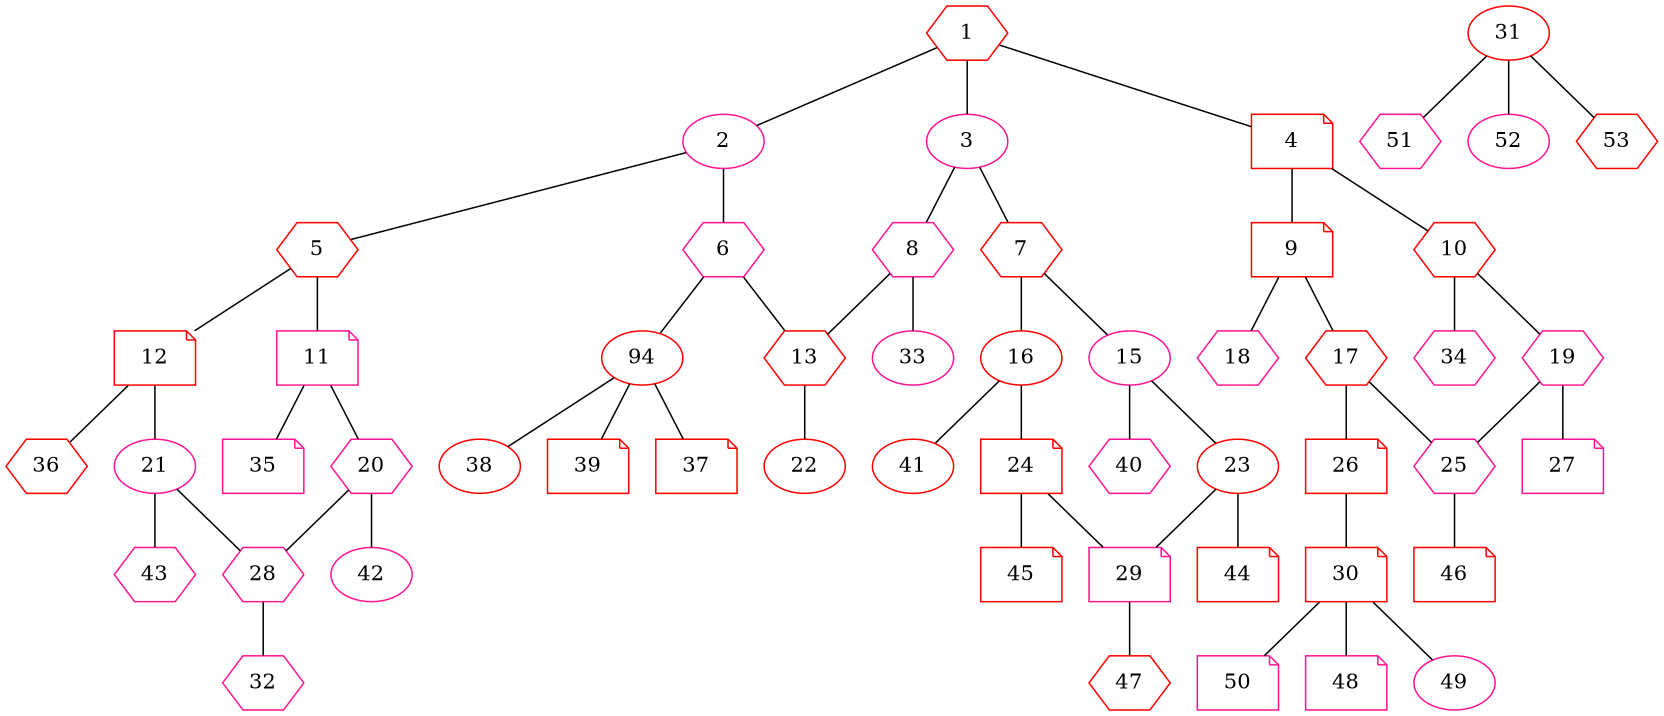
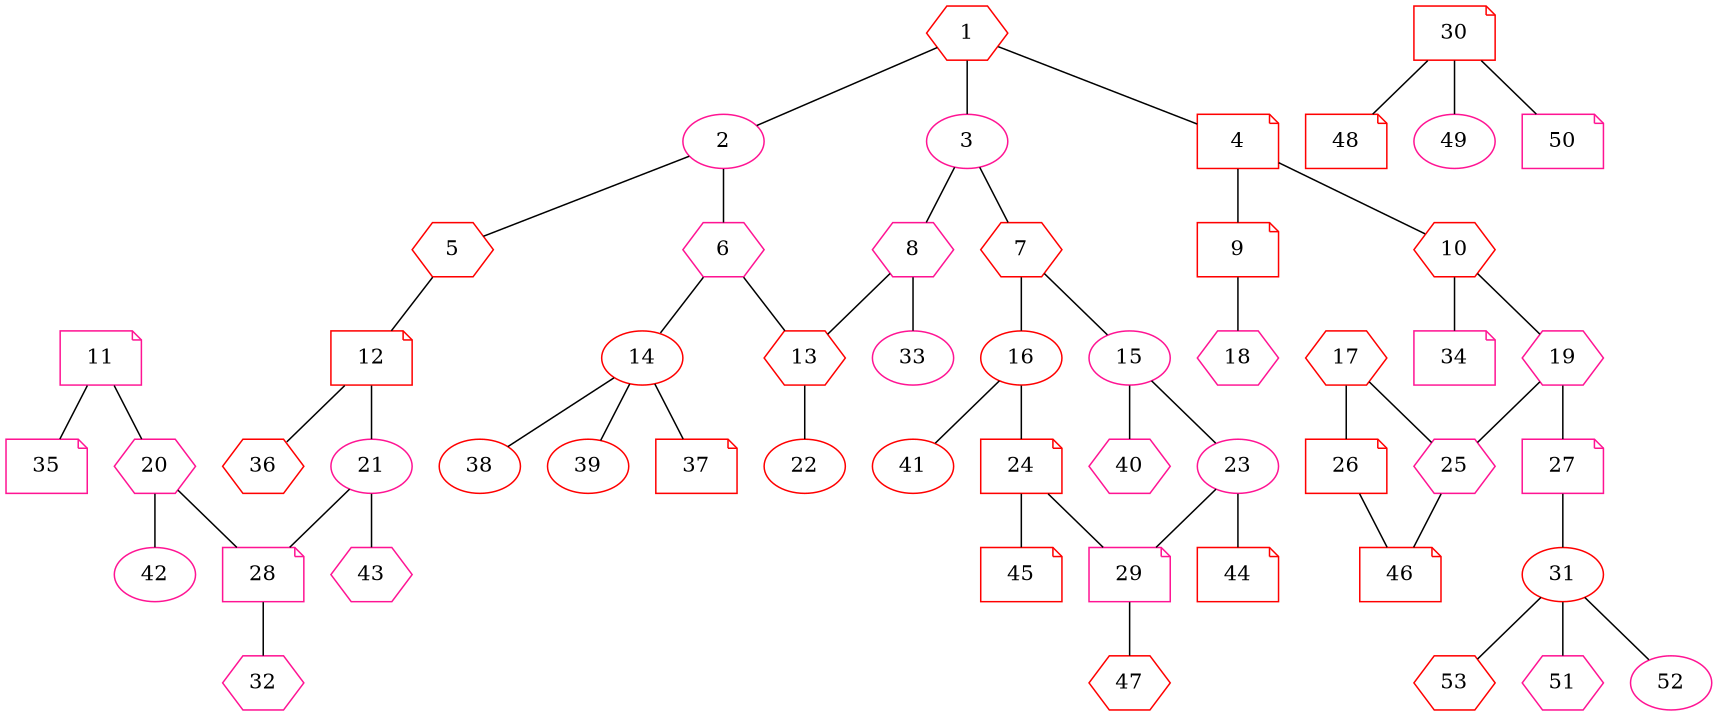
  graph {
    node [chem=C color=red shape=hexagon]
    edge [valence=1]
    1 [chem=N]
    2 [color=deeppink shape=ellipse]
    3 [color=deeppink shape=ellipse]
    4 [shape=note]
    5
    6 [color=deeppink]
    7
    8 [color=deeppink]
    9 [shape=note]
    10
    11 [color=deeppink shape=note]
    12 [shape=note]
    13
-   14 [shape=ellipse label=94]
+   14 [shape=ellipse]
    15 [color=deeppink shape=ellipse]
    16 [shape=ellipse]
    33 [chem=H color=deeppink shape=ellipse]
    17
    18 [chem=Cl color=deeppink]
    19 [color=deeppink]
-   34 [chem=H color=deeppink]
+   34 [chem=H color=deeppink shape=note]
    20 [color=deeppink]
    35 [chem=H color=deeppink shape=note]
    21 [color=deeppink shape=ellipse]
    36 [chem=H]
    22 [chem=O shape=ellipse]
    37 [chem=H shape=note]
    38 [chem=H shape=ellipse]
-   39 [chem=H shape=note]
-   23 [shape=ellipse]
+   39 [chem=H shape=ellipse]
+   23 [color=deeppink shape=ellipse]
    40 [chem=H color=deeppink]
    24 [shape=note]
    41 [chem=H shape=ellipse]
    25 [color=deeppink]
    26 [chem=O shape=note]
    27 [chem=O color=deeppink shape=note]
-   28 [color=deeppink]
+   28 [color=deeppink shape=note]
    42 [chem=H color=deeppink shape=ellipse]
    43 [chem=H color=deeppink]
    29 [color=deeppink shape=note]
    44 [chem=H shape=note]
    45 [chem=H shape=note]
    46 [chem=H shape=note]
    30 [shape=note]
    31 [shape=ellipse]
    32 [chem=F color=deeppink]
    47 [chem=H]
-   48 [chem=H color=deeppink shape=note]
+   48 [chem=H shape=note]
    49 [chem=H color=deeppink shape=ellipse]
    50 [chem=H color=deeppink shape=note]
    51 [chem=H color=deeppink]
    52 [chem=H color=deeppink shape=ellipse]
    53 [chem=H]
    1 -- 2
    1 -- 3
    1 -- 4
    2 -- 5
    2 -- 6 [valence=2]
    3 -- 7
    3 -- 8 [valence=2]
    4 -- 9
    4 -- 10 [valence=2]
-   5 -- 11 [valence=2]
    5 -- 12
    6 -- 13
    6 -- 14
    7 -- 15 [valence=2]
    7 -- 16
    8 -- 13
    8 -- 33
-   9 -- 17 [valence=2]
    9 -- 18
    10 -- 19
    10 -- 34
    11 -- 20
    11 -- 35
    12 -- 21 [valence=2]
    12 -- 36
    13 -- 22 [valence=2]
    14 -- 37
    14 -- 38
    14 -- 39
    15 -- 23
    15 -- 40
    16 -- 24 [valence=2]
    16 -- 41
    17 -- 25
    17 -- 26
    19 -- 25 [valence=2]
    19 -- 27
    20 -- 28 [valence=2]
    20 -- 42
    21 -- 28
    21 -- 43
    23 -- 29 [valence=2]
    23 -- 44
    24 -- 29
    24 -- 45
    25 -- 46
-   26 -- 30
+   26 -- 46
+   27 -- 31
    28 -- 32
    29 -- 47
    30 -- 48
    30 -- 49
    30 -- 50
    31 -- 51
    31 -- 52
    31 -- 53
  }
